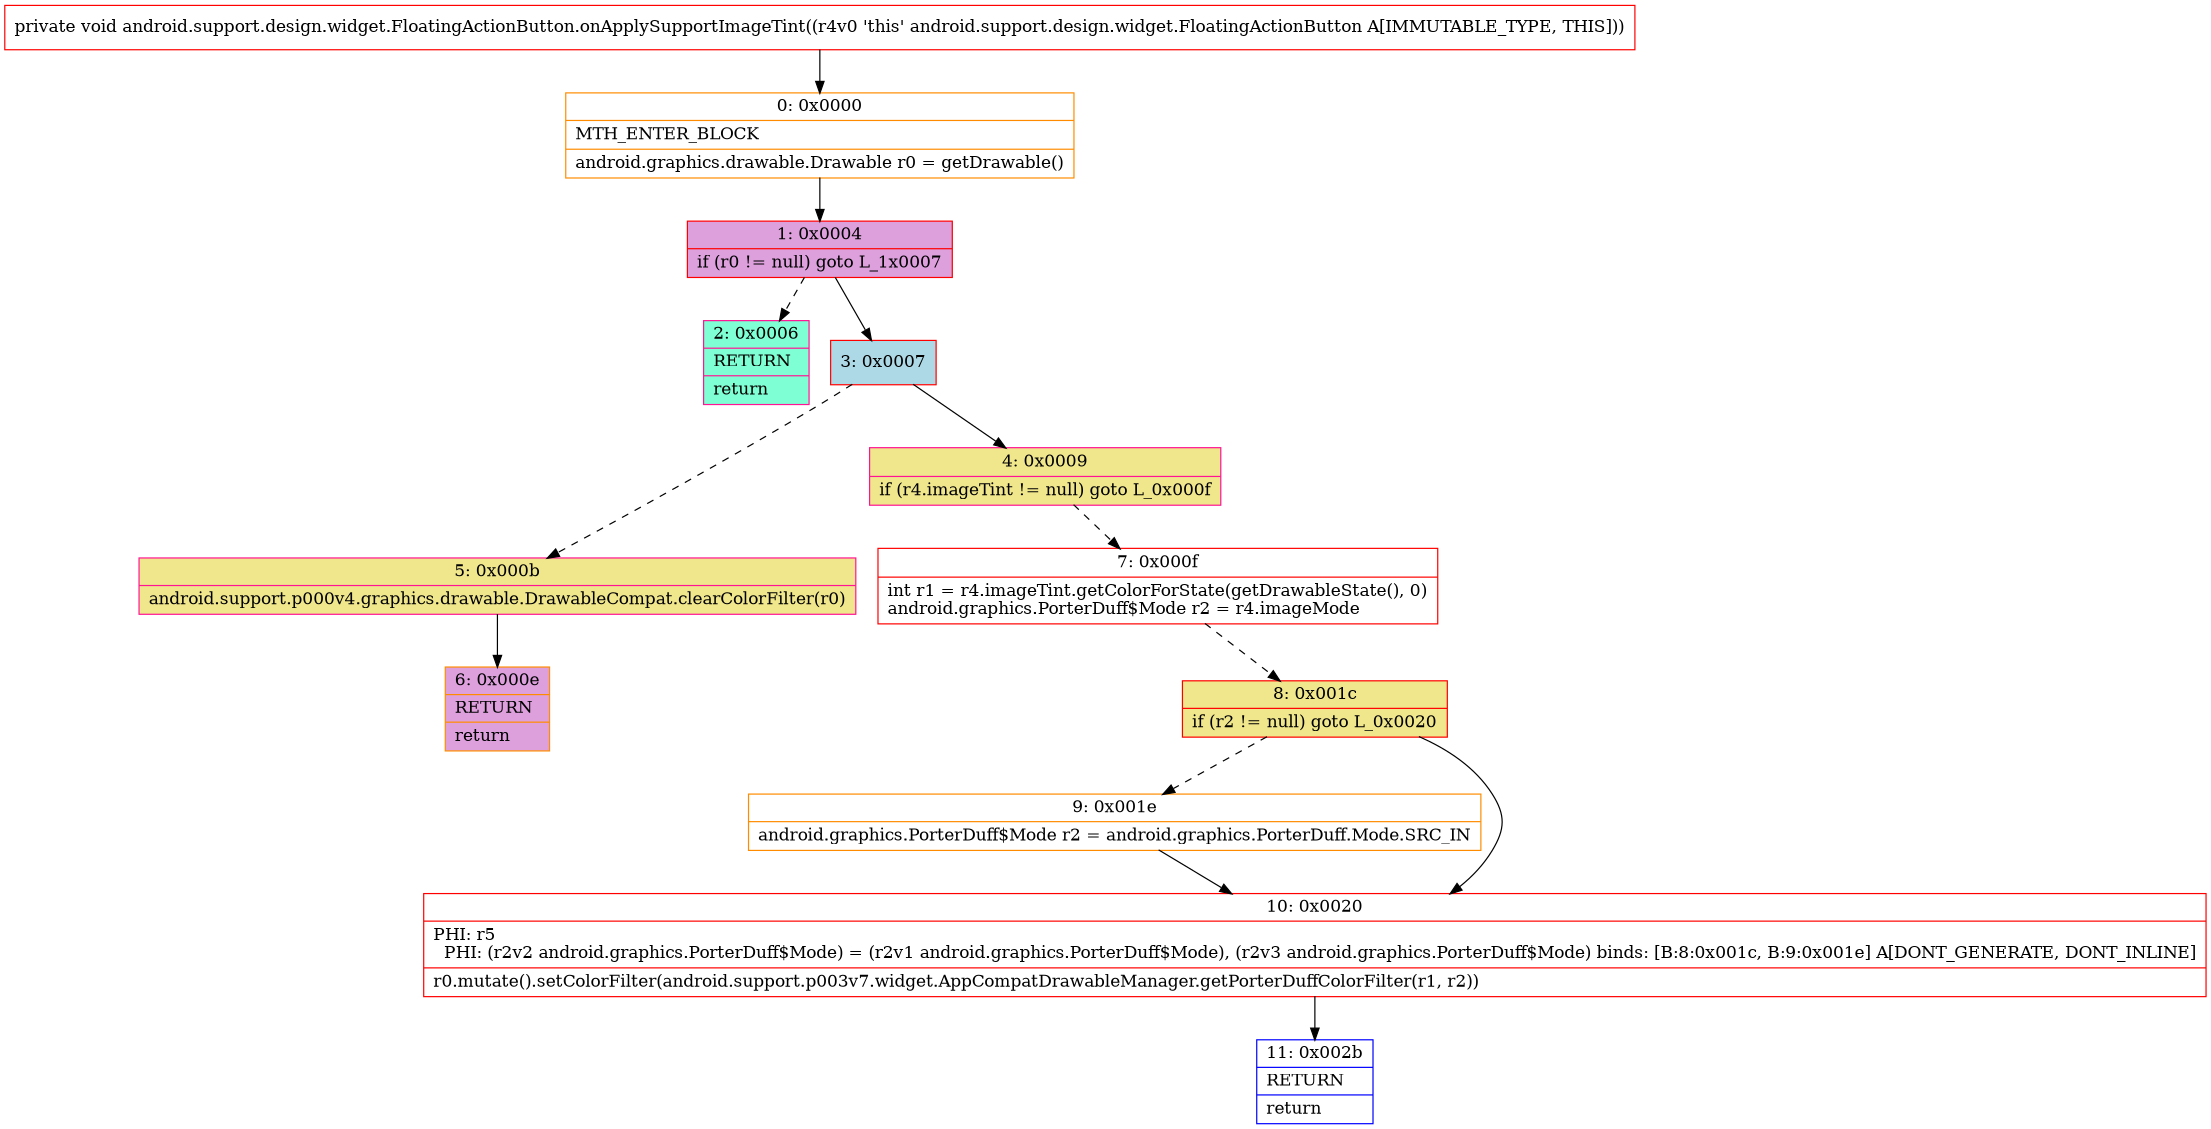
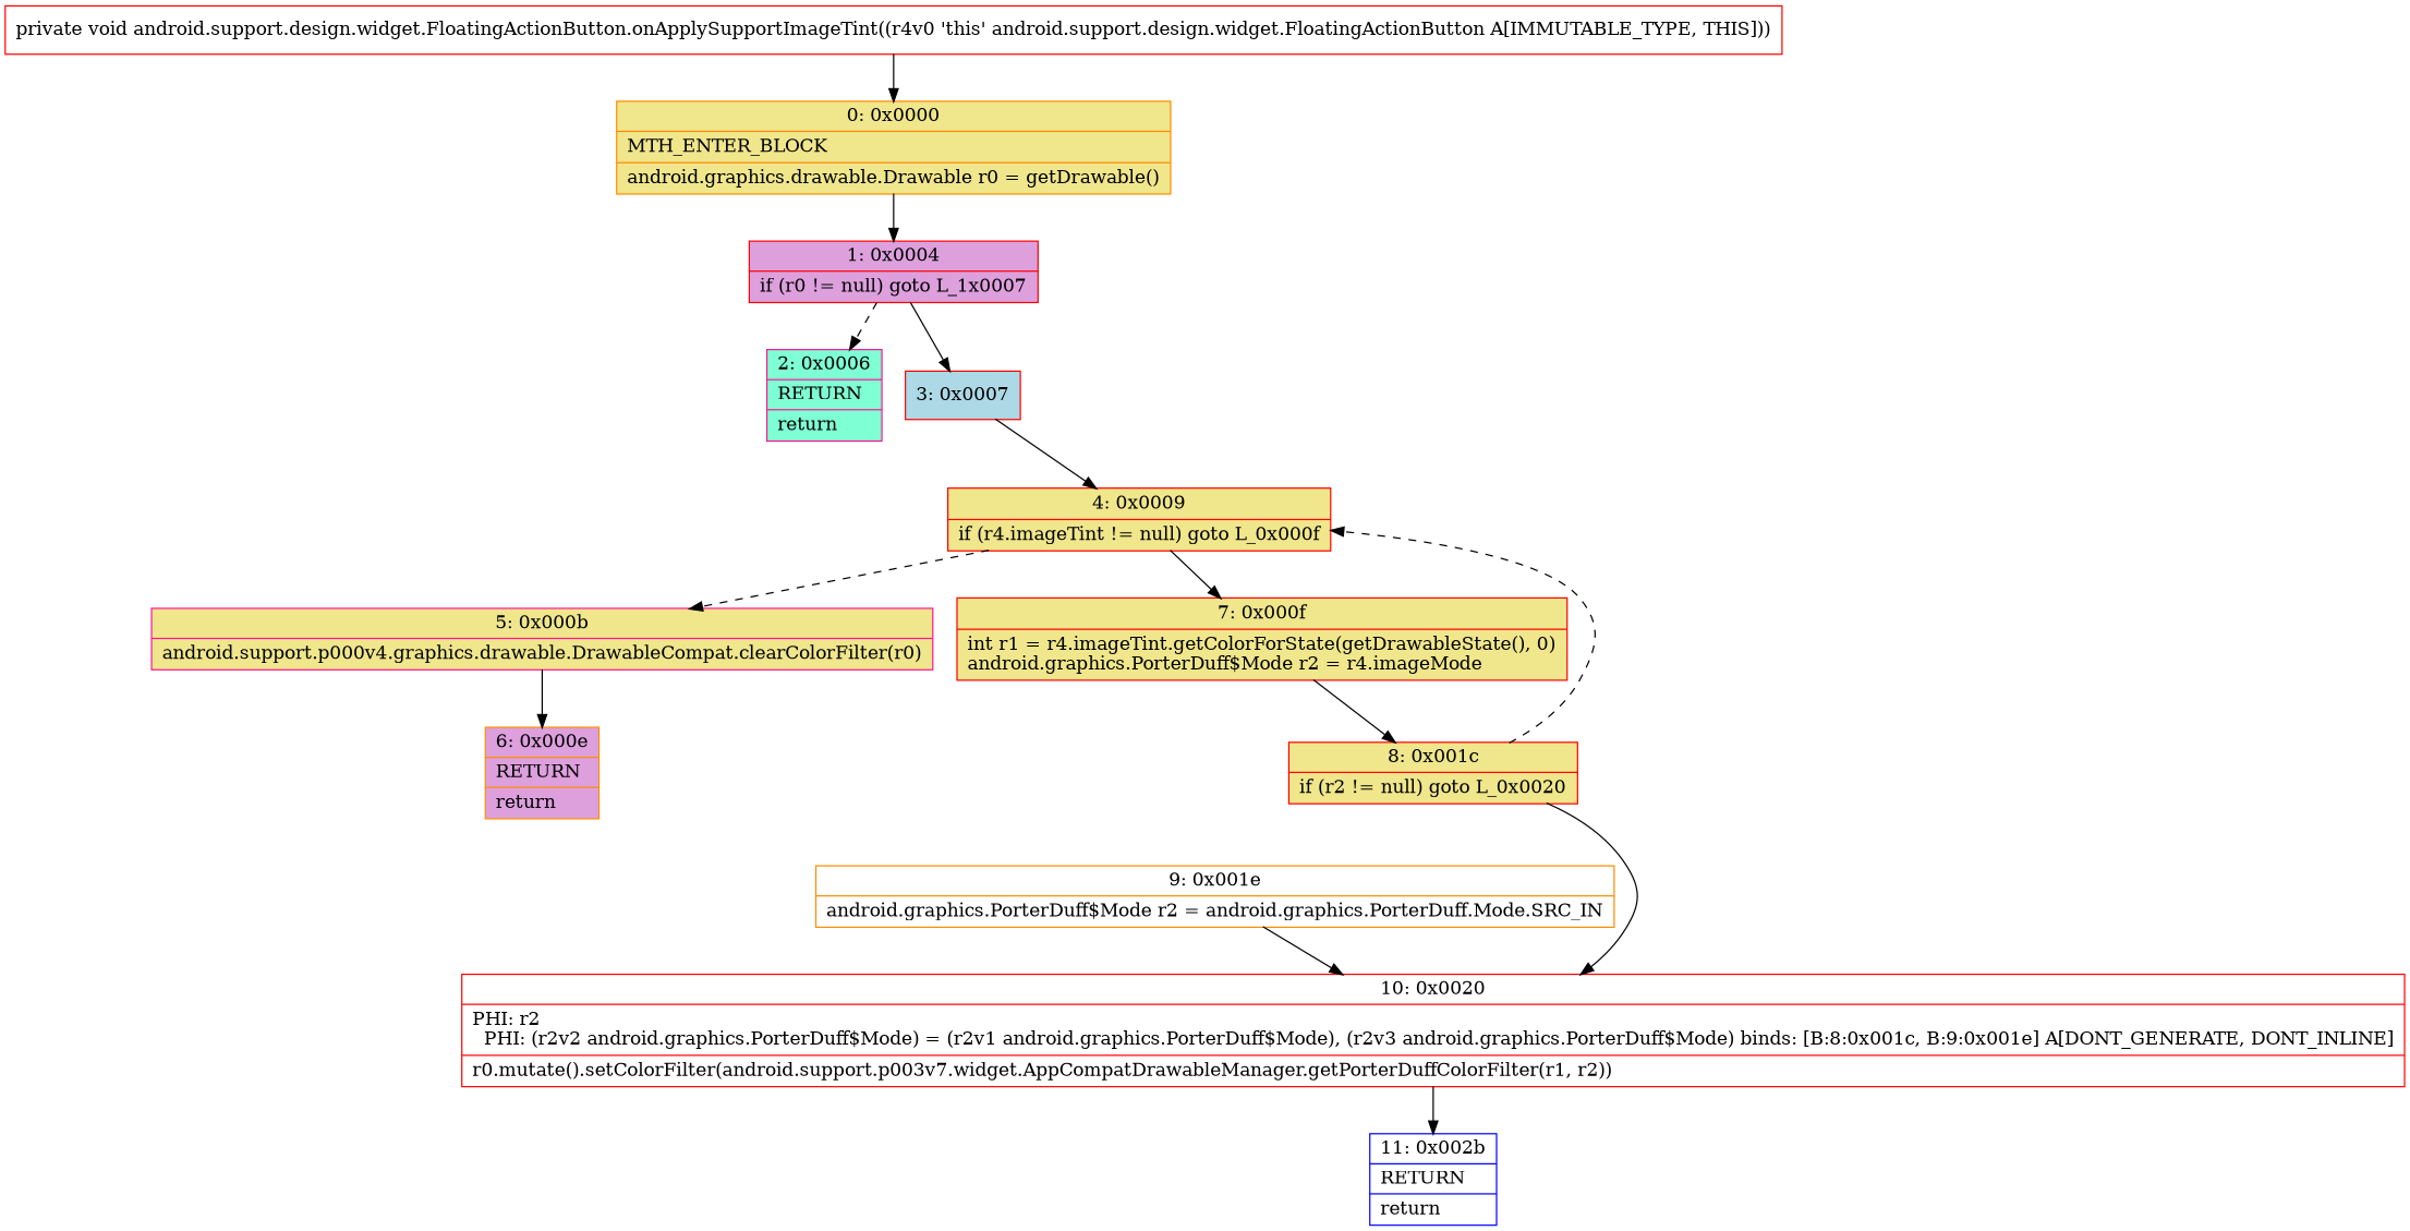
  digraph {
    node [color=red fillcolor=khaki shape=record style=filled]
-   n1 [color=darkorange fillcolor=white label="{0\:\ 0x0000|MTH_ENTER_BLOCK\l|android.graphics.drawable.Drawable r0 = getDrawable()\l}"]
+   n1 [color=darkorange label="{0\:\ 0x0000|MTH_ENTER_BLOCK\l|android.graphics.drawable.Drawable r0 = getDrawable()\l}"]
    n2 [fillcolor=plum label="{1\:\ 0x0004|if (r0 != null) goto L_1x0007\l}"]
    n3 [color=deeppink fillcolor=aquamarine label="{2\:\ 0x0006|RETURN\l|return\l}"]
    n4 [fillcolor=lightblue label="{3\:\ 0x0007}"]
-   n5 [color=deeppink label="{4\:\ 0x0009|if (r4.imageTint != null) goto L_0x000f\l}"]
+   n5 [label="{4\:\ 0x0009|if (r4.imageTint != null) goto L_0x000f\l}"]
    n6 [color=deeppink label="{5\:\ 0x000b|android.support.p000v4.graphics.drawable.DrawableCompat.clearColorFilter(r0)\l}"]
-   n7 [fillcolor=white label="{7\:\ 0x000f|int r1 = r4.imageTint.getColorForState(getDrawableState(), 0)\landroid.graphics.PorterDuff$Mode r2 = r4.imageMode\l}"]
+   n7 [label="{7\:\ 0x000f|int r1 = r4.imageTint.getColorForState(getDrawableState(), 0)\landroid.graphics.PorterDuff$Mode r2 = r4.imageMode\l}"]
    n8 [color=darkorange fillcolor=plum label="{6\:\ 0x000e|RETURN\l|return\l}"]
    n9 [label="{8\:\ 0x001c|if (r2 != null) goto L_0x0020\l}"]
    n10 [color=darkorange fillcolor=white label="{9\:\ 0x001e|android.graphics.PorterDuff$Mode r2 = android.graphics.PorterDuff.Mode.SRC_IN\l}"]
-   n11 [fillcolor=white label="{10\:\ 0x0020|PHI: r5 \l  PHI: (r2v2 android.graphics.PorterDuff$Mode) = (r2v1 android.graphics.PorterDuff$Mode), (r2v3 android.graphics.PorterDuff$Mode) binds: [B:8:0x001c, B:9:0x001e] A[DONT_GENERATE, DONT_INLINE]\l|r0.mutate().setColorFilter(android.support.p003v7.widget.AppCompatDrawableManager.getPorterDuffColorFilter(r1, r2))\l}"]
+   n11 [fillcolor=white label="{10\:\ 0x0020|PHI: r2 \l  PHI: (r2v2 android.graphics.PorterDuff$Mode) = (r2v1 android.graphics.PorterDuff$Mode), (r2v3 android.graphics.PorterDuff$Mode) binds: [B:8:0x001c, B:9:0x001e] A[DONT_GENERATE, DONT_INLINE]\l|r0.mutate().setColorFilter(android.support.p003v7.widget.AppCompatDrawableManager.getPorterDuffColorFilter(r1, r2))\l}"]
    n12 [color=blue fillcolor=white label="{11\:\ 0x002b|RETURN\l|return\l}"]
    n13 [fillcolor=white label="{private void android.support.design.widget.FloatingActionButton.onApplySupportImageTint((r4v0 'this' android.support.design.widget.FloatingActionButton A[IMMUTABLE_TYPE, THIS])) }"]
    n1 -> n2
    n2 -> n3 [style=dashed]
    n2 -> n4
    n4 -> n5
-   n4 -> n6 [style=dashed]
-   n5 -> n7 [style=dashed]
+   n5 -> n6 [style=dashed]
+   n5 -> n7
    n6 -> n8
-   n7 -> n9 [style=dashed]
-   n9 -> n10 [style=dashed]
+   n7 -> n9
+   n9 -> n5 [style=dashed]
    n9 -> n11
    n10 -> n11
    n11 -> n12
    n13 -> n1
  }
